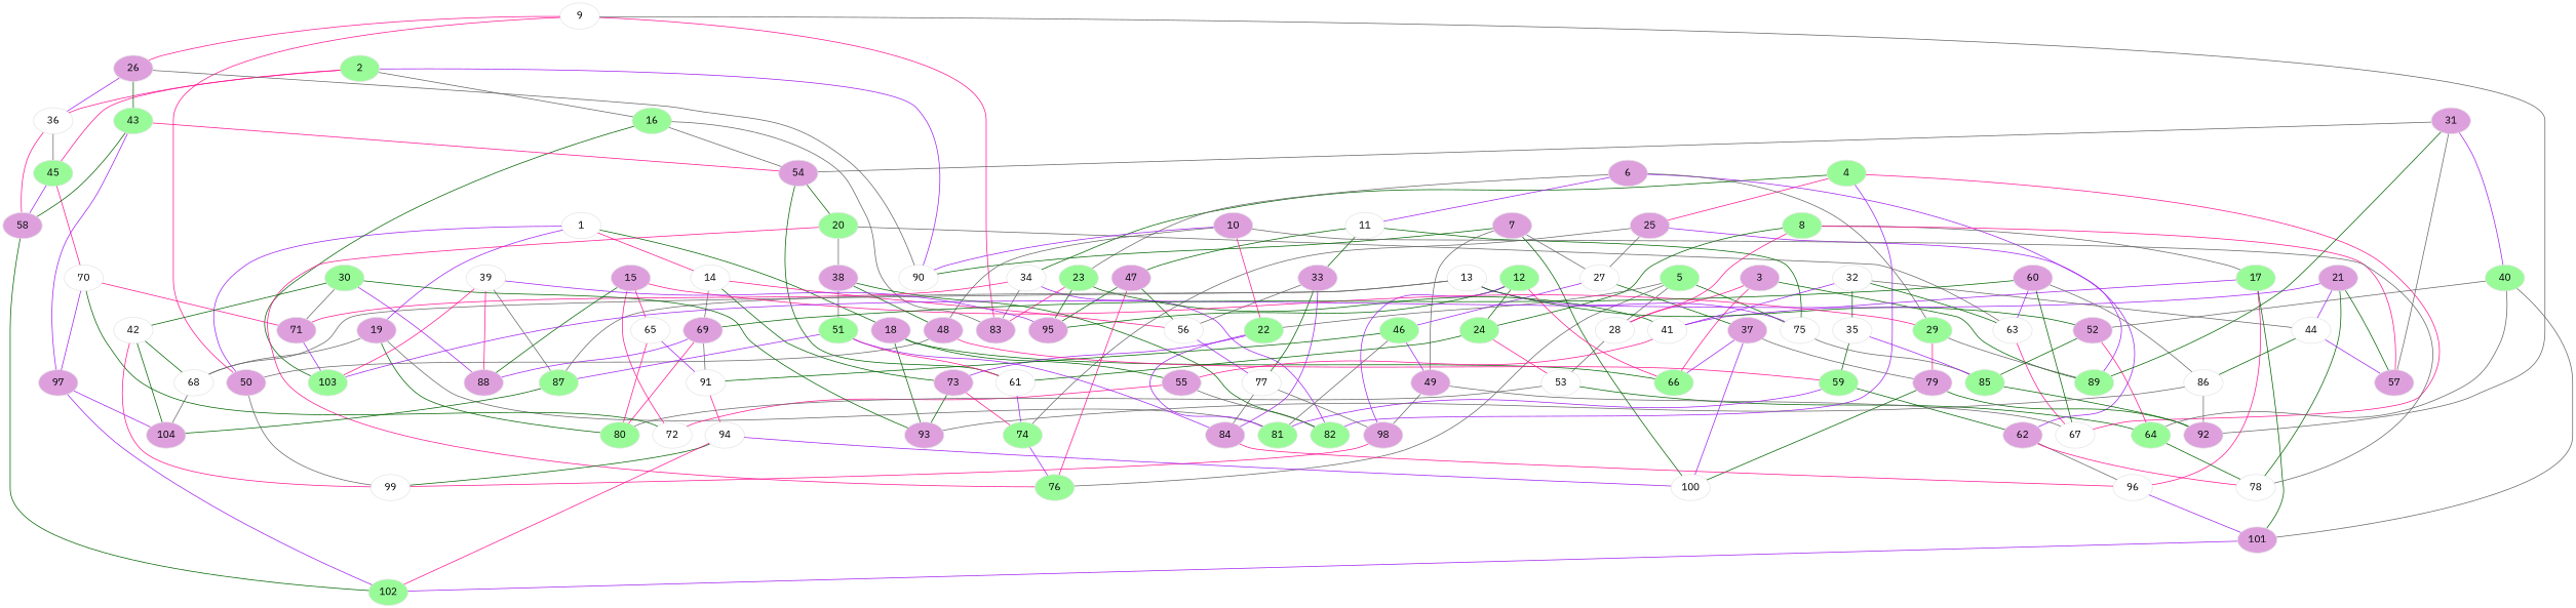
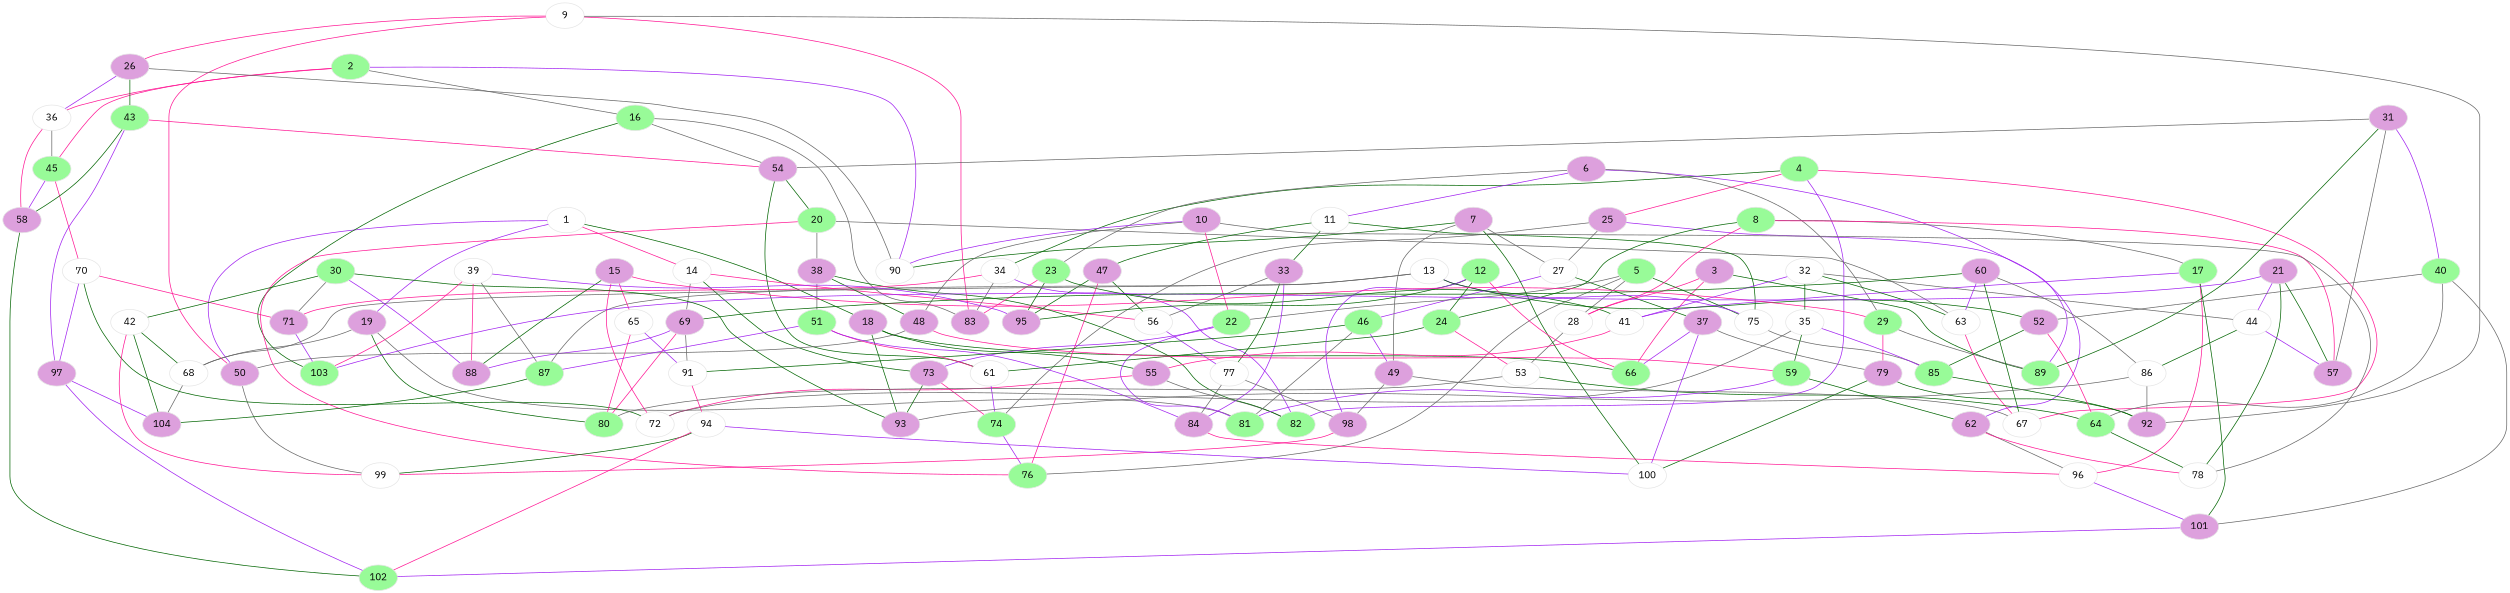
  graph {
    fontname="IBM Plex Sans"
    node [color=gray90 fillcolor=plum fontname="IBM Plex Sans" style=filled]
    edge [color=darkgreen fontname="IBM Plex Sans"]
    1 [fillcolor=white]
    14 [fillcolor=white]
    18
    19
    50
    56 [fillcolor=white]
    69
    73
    66 [fillcolor=palegreen]
    55
    93
    68 [fillcolor=white]
    80 [fillcolor=palegreen]
    81 [fillcolor=palegreen]
    99 [fillcolor=white]
    2 [fillcolor=palegreen]
    16 [fillcolor=palegreen]
    36 [fillcolor=white]
    45 [fillcolor=palegreen]
    90 [fillcolor=white]
    83
    54
    103 [fillcolor=palegreen]
    58
    70 [fillcolor=white]
    28 [fillcolor=white]
    3
    89 [fillcolor=palegreen]
    20 [fillcolor=palegreen]
    76 [fillcolor=palegreen]
    38
    63 [fillcolor=white]
    53 [fillcolor=white]
    4 [fillcolor=palegreen]
    25
    34 [fillcolor=white]
    67 [fillcolor=white]
    82 [fillcolor=palegreen]
    27 [fillcolor=white]
    62
    74 [fillcolor=palegreen]
    71
    5 [fillcolor=palegreen]
    22 [fillcolor=palegreen]
    75 [fillcolor=white]
    85 [fillcolor=palegreen]
    6
    11 [fillcolor=white]
    23 [fillcolor=palegreen]
    29 [fillcolor=palegreen]
    33
    47
    95
    41 [fillcolor=white]
    79
    7
    49
    100 [fillcolor=white]
    37
    46 [fillcolor=palegreen]
    98
    8 [fillcolor=palegreen]
    17 [fillcolor=palegreen]
    24 [fillcolor=palegreen]
    57
    96 [fillcolor=white]
    101
    61 [fillcolor=white]
    9 [fillcolor=white]
    26
    92
    43 [fillcolor=palegreen]
    10
    48
    78 [fillcolor=white]
    59 [fillcolor=palegreen]
    77 [fillcolor=white]
    84
    12 [fillcolor=palegreen]
    13 [fillcolor=white]
    52
    87 [fillcolor=palegreen]
    64 [fillcolor=palegreen]
    104
    88
    91 [fillcolor=white]
    15
    65 [fillcolor=white]
    72 [fillcolor=white]
    102 [fillcolor=palegreen]
    51 [fillcolor=palegreen]
    21
    44 [fillcolor=white]
    86 [fillcolor=white]
    97
    30 [fillcolor=palegreen]
    42 [fillcolor=white]
    31
    40 [fillcolor=palegreen]
    32 [fillcolor=white]
    35 [fillcolor=white]
    39 [fillcolor=white]
    94 [fillcolor=white]
    60
    1 -- 14 [color=deeppink]
    1 -- 18
    1 -- 19 [color=purple]
    1 -- 50 [color=purple]
    14 -- 56 [color=deeppink]
    14 -- 69 [color=gray40]
    14 -- 73
    18 -- 66
    18 -- 55
    18 -- 93
    19 -- 68 [color=gray40]
    19 -- 80
    19 -- 81 [color=gray40]
    50 -- 99 [color=gray40]
    56 -- 77 [color=purple]
    69 -- 80 [color=deeppink]
    69 -- 88 [color=purple]
    69 -- 91 [color=gray40]
    73 -- 93
    73 -- 74 [color=deeppink]
    55 -- 82 [color=gray40]
    55 -- 72 [color=deeppink]
    68 -- 104 [color=gray40]
    2 -- 16 [color=gray40]
    2 -- 36 [color=deeppink]
    2 -- 45 [color=deeppink]
    2 -- 90 [color=purple]
    16 -- 83 [color=gray40]
    16 -- 54 [color=gray40]
    16 -- 103
    36 -- 45 [color=gray40]
    36 -- 58 [color=deeppink]
    45 -- 58 [color=purple]
    45 -- 70 [color=deeppink]
    54 -- 20
    54 -- 61
    58 -- 102
    70 -- 71 [color=deeppink]
    70 -- 72
    70 -- 97 [color=purple]
    28 -- 53 [color=gray40]
    3 -- 66 [color=deeppink]
    3 -- 28 [color=deeppink]
    3 -- 89
    20 -- 76 [color=deeppink]
    20 -- 38 [color=gray40]
    20 -- 63 [color=gray40]
    38 -- 82
    38 -- 48
    38 -- 51 [color=gray40]
    63 -- 67 [color=deeppink]
    53 -- 80 [color=gray40]
    53 -- 64
    4 -- 25 [color=deeppink]
    4 -- 34
    4 -- 67 [color=deeppink]
    4 -- 82 [color=purple]
    25 -- 27 [color=gray40]
    25 -- 62 [color=purple]
    25 -- 74 [color=gray40]
    34 -- 83 [color=gray40]
    34 -- 82 [color=purple]
    34 -- 71 [color=deeppink]
    27 -- 37
    27 -- 46 [color=purple]
    62 -- 96 [color=gray40]
    62 -- 78 [color=deeppink]
    74 -- 76 [color=purple]
    71 -- 103 [color=purple]
    5 -- 28 [color=gray40]
    5 -- 76 [color=gray40]
    5 -- 22 [color=gray40]
    5 -- 75
    22 -- 73 [color=purple]
    22 -- 81 [color=purple]
    75 -- 85 [color=gray40]
    85 -- 92
    6 -- 89 [color=purple]
    6 -- 11 [color=purple]
    6 -- 23 [color=gray40]
    6 -- 29 [color=gray40]
    11 -- 75
    11 -- 33
    11 -- 47
    23 -- 83 [color=deeppink]
    23 -- 95
    23 -- 41
    29 -- 89 [color=gray40]
    29 -- 79 [color=deeppink]
    33 -- 56 [color=gray40]
    33 -- 77
    33 -- 84 [color=purple]
    47 -- 56
    47 -- 76 [color=deeppink]
    47 -- 95
    41 -- 55 [color=deeppink]
    79 -- 100
    79 -- 92
    7 -- 90
    7 -- 27 [color=gray40]
    7 -- 49 [color=gray40]
    7 -- 100
    49 -- 67 [color=gray40]
    49 -- 98 [color=gray40]
    37 -- 66 [color=purple]
    37 -- 79 [color=gray40]
    37 -- 100 [color=purple]
    46 -- 81 [color=gray40]
    46 -- 49 [color=purple]
    46 -- 91
    98 -- 99 [color=deeppink]
    8 -- 28 [color=deeppink]
    8 -- 17 [color=gray40]
    8 -- 24
    8 -- 57 [color=deeppink]
    17 -- 41 [color=purple]
    17 -- 96 [color=deeppink]
    17 -- 101
    24 -- 53 [color=deeppink]
    24 -- 61
    96 -- 101 [color=purple]
    101 -- 102 [color=purple]
    61 -- 74 [color=purple]
    9 -- 50 [color=deeppink]
    9 -- 83 [color=deeppink]
    9 -- 26 [color=deeppink]
    9 -- 92 [color=gray40]
    26 -- 36 [color=purple]
    26 -- 90 [color=gray40]
    26 -- 43
    43 -- 54 [color=deeppink]
    43 -- 58
    43 -- 97 [color=purple]
    10 -- 90 [color=purple]
    10 -- 22 [color=deeppink]
    10 -- 48 [color=gray40]
    10 -- 78 [color=gray40]
    48 -- 50 [color=gray40]
    48 -- 59 [color=deeppink]
    59 -- 81 [color=purple]
    59 -- 62
    77 -- 98 [color=gray40]
    77 -- 84 [color=gray40]
    84 -- 96 [color=deeppink]
    12 -- 66 [color=deeppink]
    12 -- 95
    12 -- 98 [color=purple]
    12 -- 24
    13 -- 68 [color=gray40]
    13 -- 75 [color=purple]
    13 -- 52
    13 -- 87 [color=gray40]
    52 -- 85
    52 -- 64 [color=deeppink]
    87 -- 104
    64 -- 78
    91 -- 94 [color=deeppink]
    15 -- 29 [color=deeppink]
    15 -- 88
    15 -- 65 [color=deeppink]
    15 -- 72 [color=deeppink]
    65 -- 80 [color=deeppink]
    65 -- 91 [color=purple]
    51 -- 61 [color=deeppink]
    51 -- 84 [color=purple]
    51 -- 87 [color=purple]
    21 -- 103 [color=purple]
    21 -- 57
    21 -- 78
    21 -- 44 [color=purple]
    44 -- 57 [color=purple]
    44 -- 86
    86 -- 93 [color=gray40]
    86 -- 92 [color=gray40]
    97 -- 104 [color=purple]
    97 -- 102 [color=purple]
    30 -- 93
    30 -- 71 [color=gray40]
    30 -- 88 [color=purple]
    30 -- 42
    42 -- 68
    42 -- 99 [color=deeppink]
    42 -- 104
    31 -- 54 [color=gray40]
    31 -- 89
    31 -- 57 [color=gray40]
    31 -- 40 [color=purple]
    40 -- 101 [color=gray40]
    40 -- 52 [color=gray40]
    40 -- 64 [color=gray40]
    32 -- 63
    32 -- 41 [color=purple]
    32 -- 44 [color=gray40]
    32 -- 35
    35 -- 85 [color=purple]
    35 -- 59
+   35 -- 72 [color=gray40]
    39 -- 103 [color=deeppink]
    39 -- 95 [color=purple]
    39 -- 87 [color=gray40]
    39 -- 88 [color=deeppink]
    94 -- 99
    94 -- 100 [color=purple]
    94 -- 102 [color=deeppink]
    60 -- 69
    60 -- 63 [color=purple]
    60 -- 67
    60 -- 86 [color=gray40]
  }
